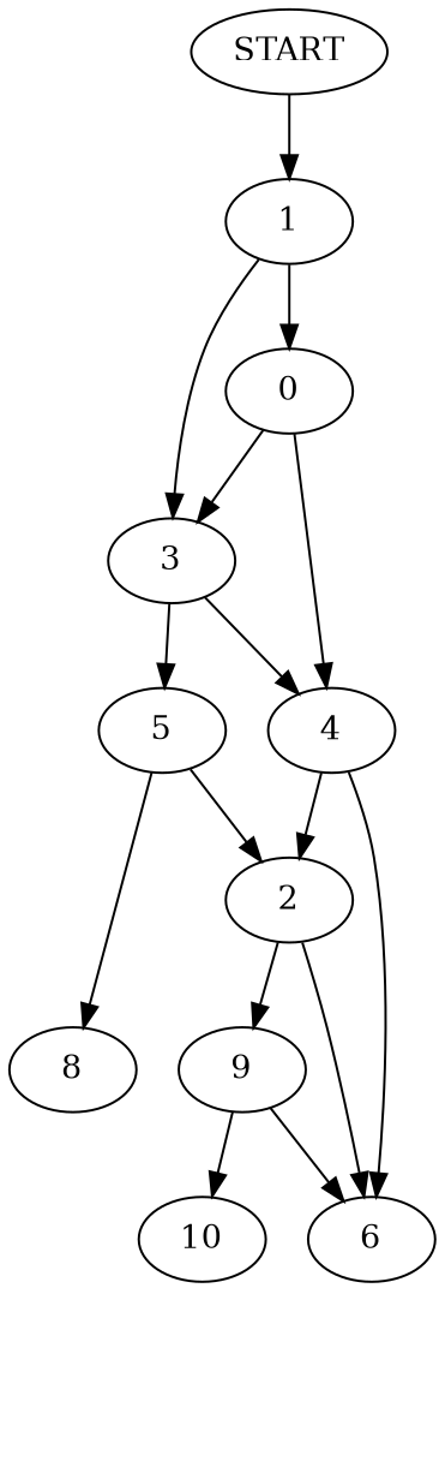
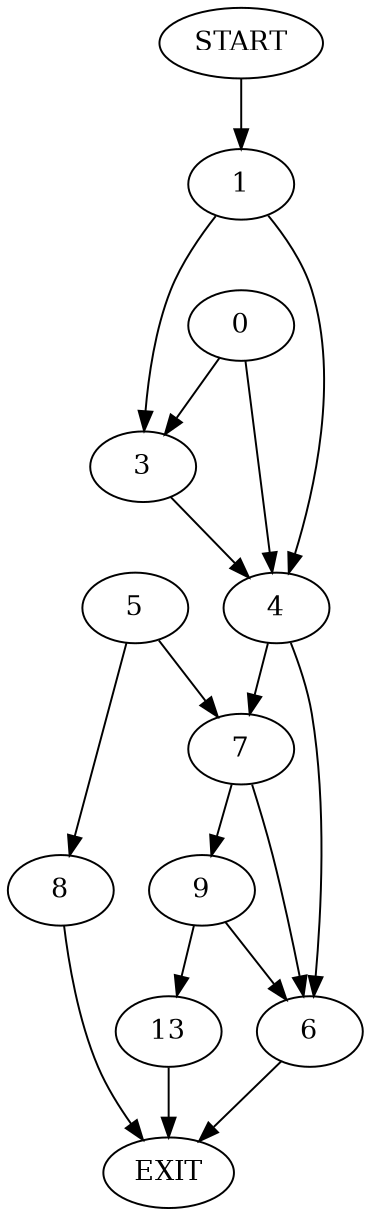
  digraph {
    n1 [label=START]
    1
    n3 [label=0]
    3
+   n5 [label=EXIT]
    4
    5
    6
-   7 [label=2]
+   7
    8
    9
-   10
+   10 [label=13]
    n1 -> 1
-   1 -> n3
+   1 -> 4
    1 -> 3
    n3 -> 3
    n3 -> 4
    3 -> 4
-   3 -> 5
    4 -> 6
    4 -> 7
    5 -> 7
    5 -> 8
+   6 -> n5
    7 -> 6
    7 -> 9
+   8 -> n5
    9 -> 6
    9 -> 10
+   10 -> n5
  }
